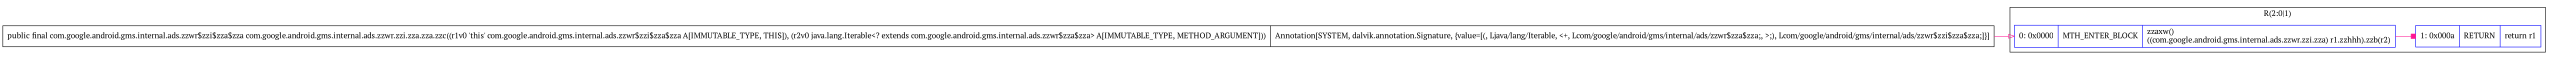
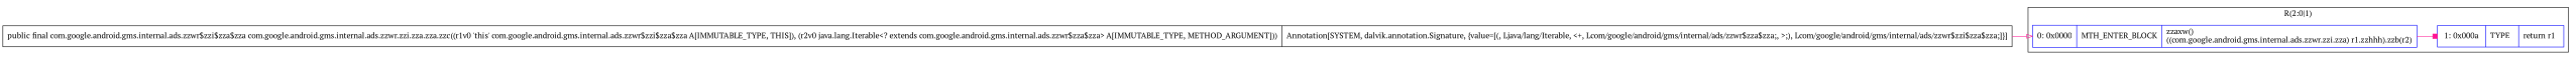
  digraph {
    rankdir=LR
    fontname="PT Serif"
    node [color=blue shape=record fontname="PT Serif"]
    edge [color=deeppink fontname="PT Serif"]
    n1 [label="{0\:\ 0x0000|MTH_ENTER_BLOCK\l|zzaxw()\l((com.google.android.gms.internal.ads.zzwr.zzi.zza) r1.zzhhh).zzb(r2)\l}"]
-   n2 [label="{1\:\ 0x000a|RETURN\l|return r1\l}"]
+   n2 [label="{1\:\ 0x000a|TYPE\l|return r1\l}"]
    n3 [label="{public final com.google.android.gms.internal.ads.zzwr$zzi$zza$zza com.google.android.gms.internal.ads.zzwr.zzi.zza.zza.zzc((r1v0 'this' com.google.android.gms.internal.ads.zzwr$zzi$zza$zza A[IMMUTABLE_TYPE, THIS]), (r2v0 java.lang.Iterable\<? extends com.google.android.gms.internal.ads.zzwr$zza$zza\> A[IMMUTABLE_TYPE, METHOD_ARGUMENT]))  | Annotation[SYSTEM, dalvik.annotation.Signature, \{value=[(, Ljava\/lang\/Iterable, \<+, Lcom\/google\/android\/gms\/internal\/ads\/zzwr$zza$zza;, \>;), Lcom\/google\/android\/gms\/internal\/ads\/zzwr$zzi$zza$zza;]\}]\l}" color=""]
    subgraph cluster_1 {
      label="R(2:0|1)"
      n1
      n2
    }
    n1 -> n2 [arrowhead=box]
    n3 -> n1 [arrowhead=onormal]
  }
